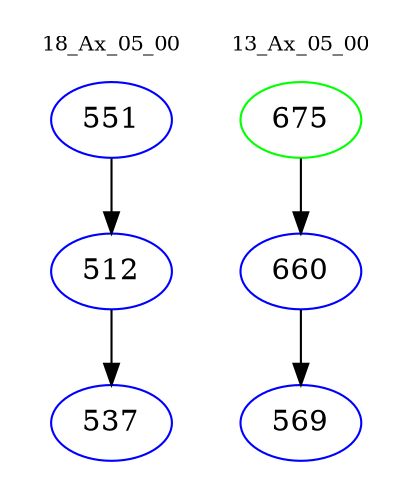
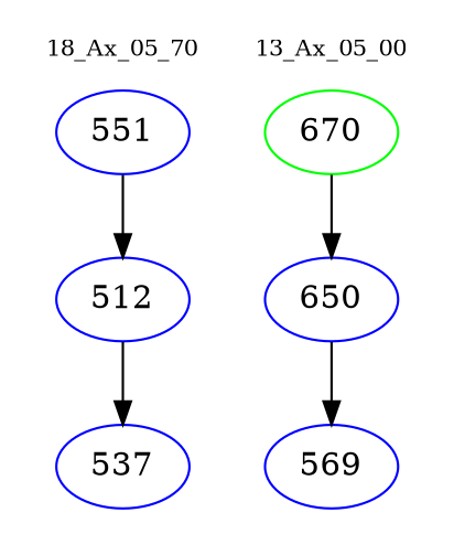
  digraph {
    node [color=blue]
    edge [color=black]
    n1 [label=551]
    n2 [label=512]
    n3 [label=537]
-   n4 [color=green label=675]
-   n5 [label=660]
+   n4 [color=green label=670]
+   n5 [label=650]
    n6 [label=569]
    subgraph cluster_1 {
      color=white
      fontsize=10
-     label="18_Ax_05_00"
+     label="18_Ax_05_70"
      n1
      n2
      n3
    }
    subgraph cluster_2 {
      color=white
      fontsize=10
      label="13_Ax_05_00"
      n4
      n5
      n6
    }
    n1 -> n2
    n2 -> n3
    n4 -> n5
    n5 -> n6
  }
